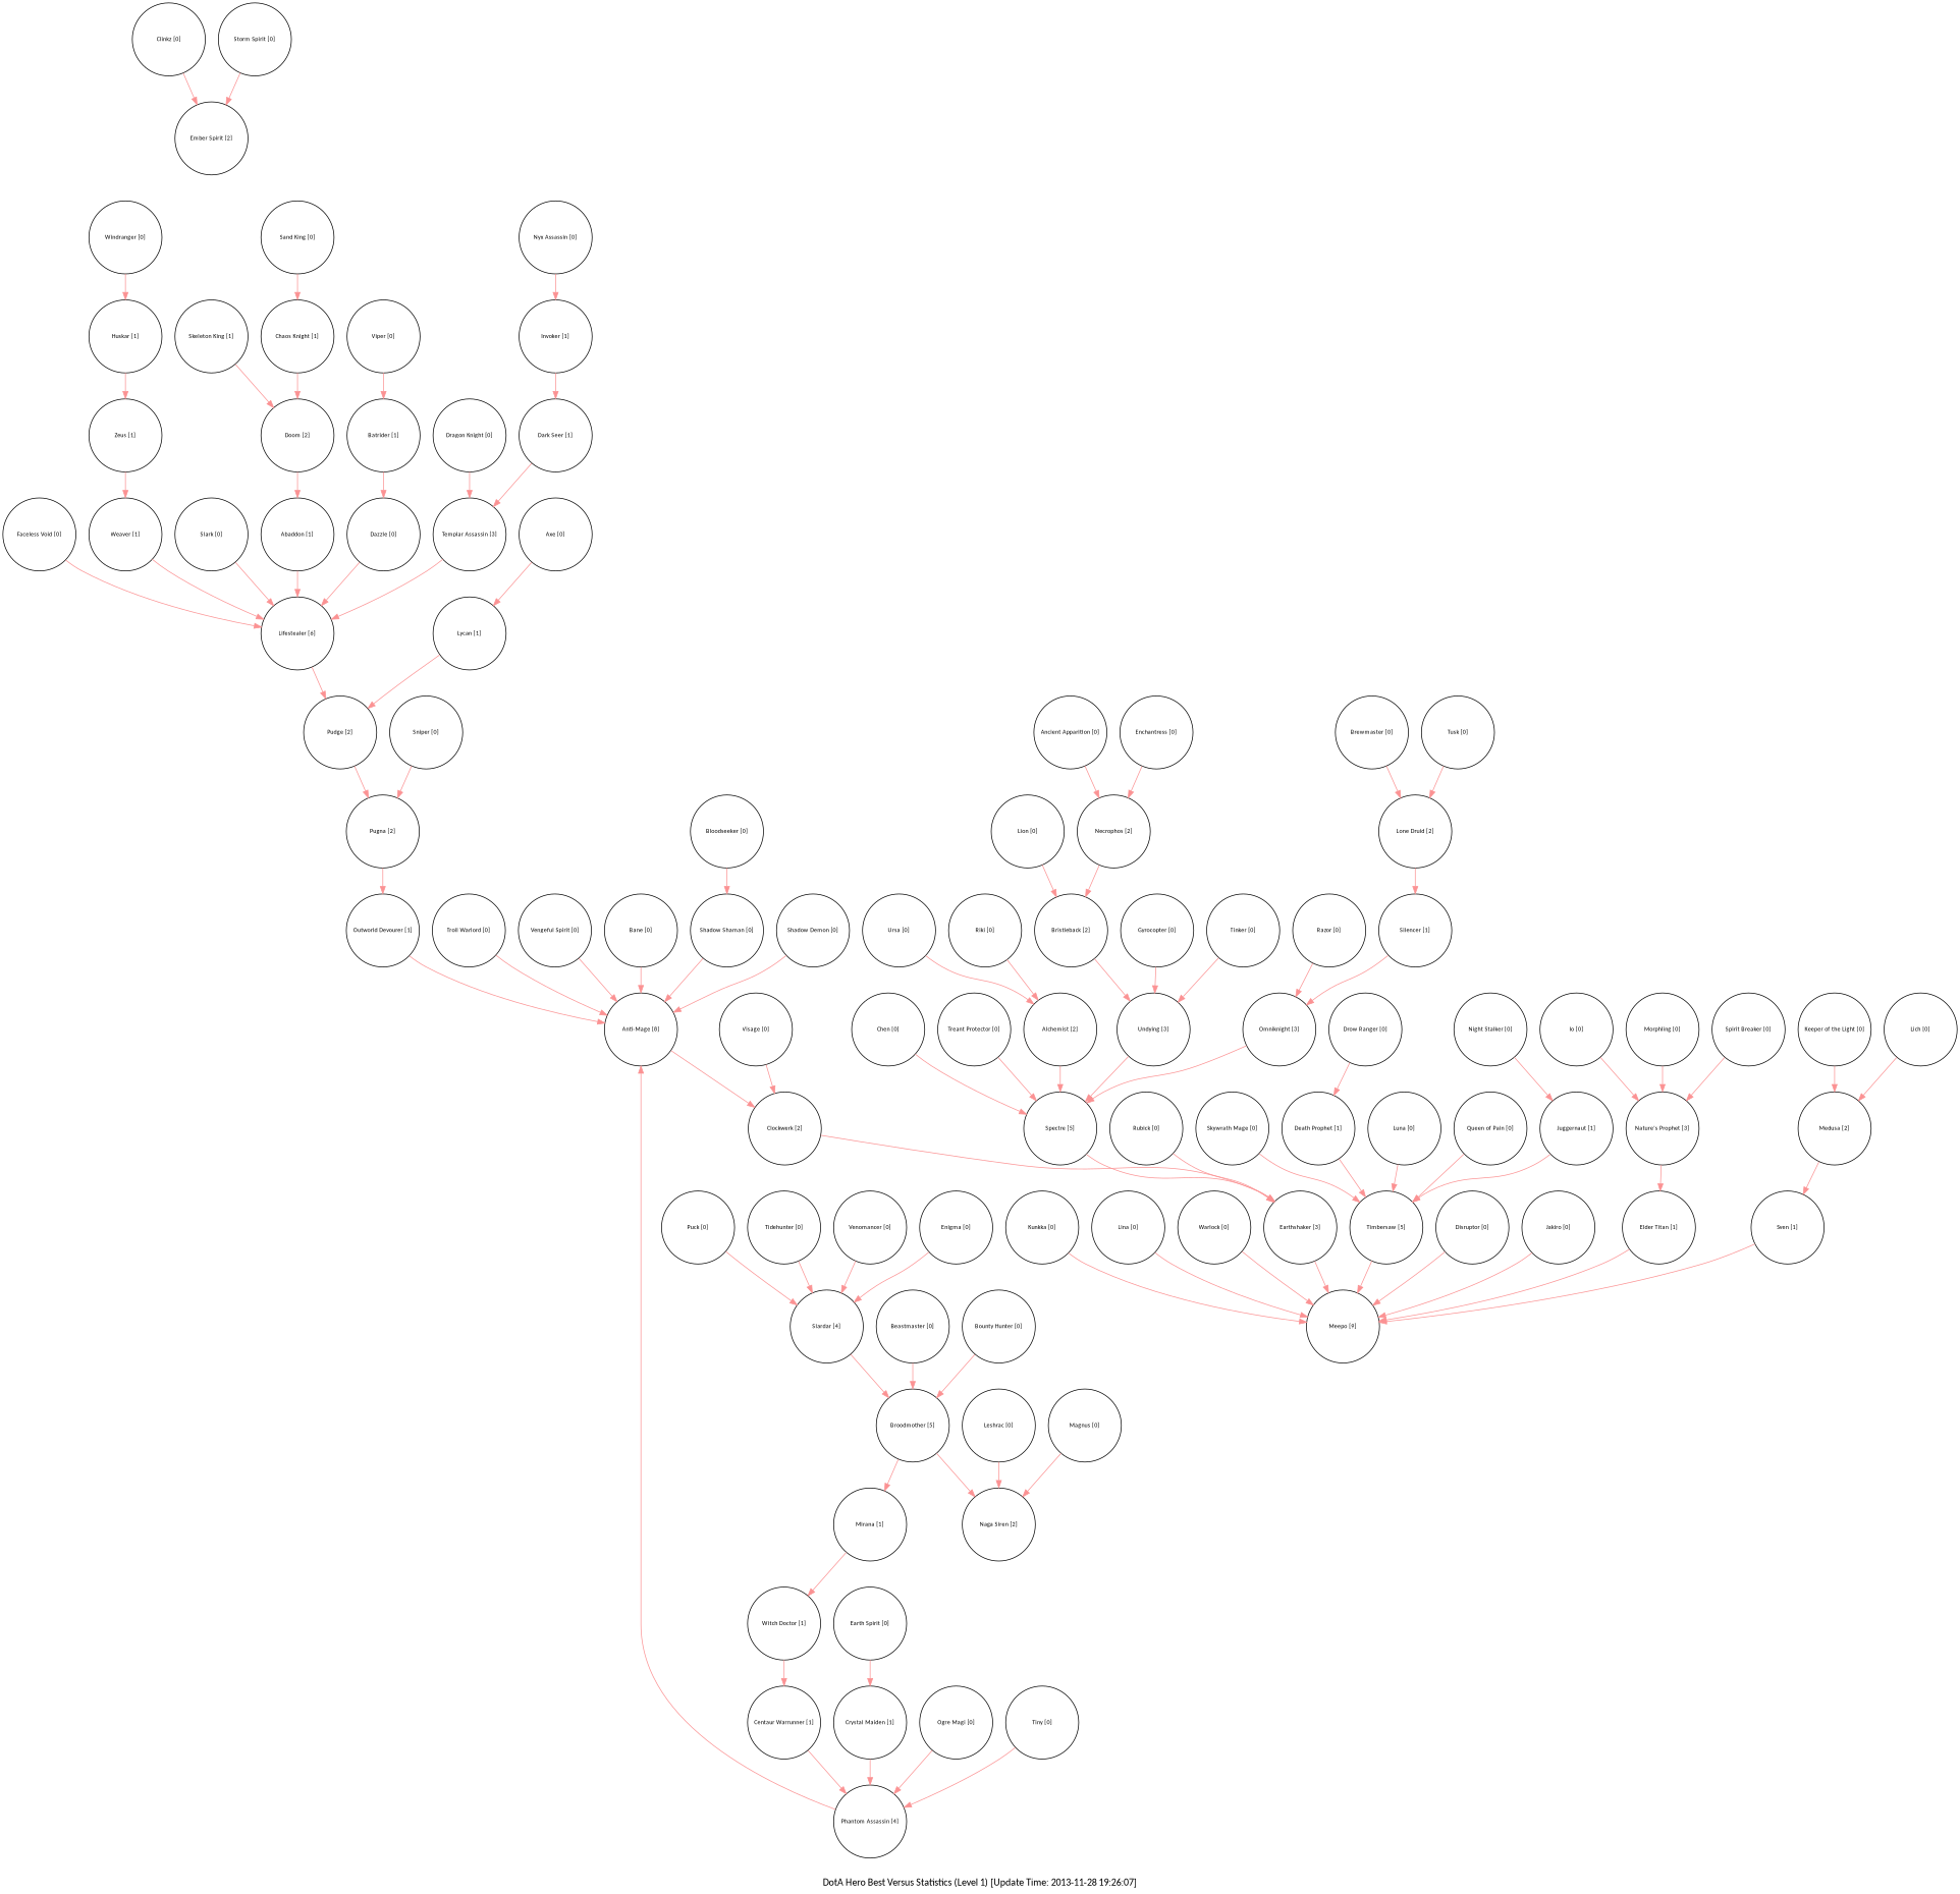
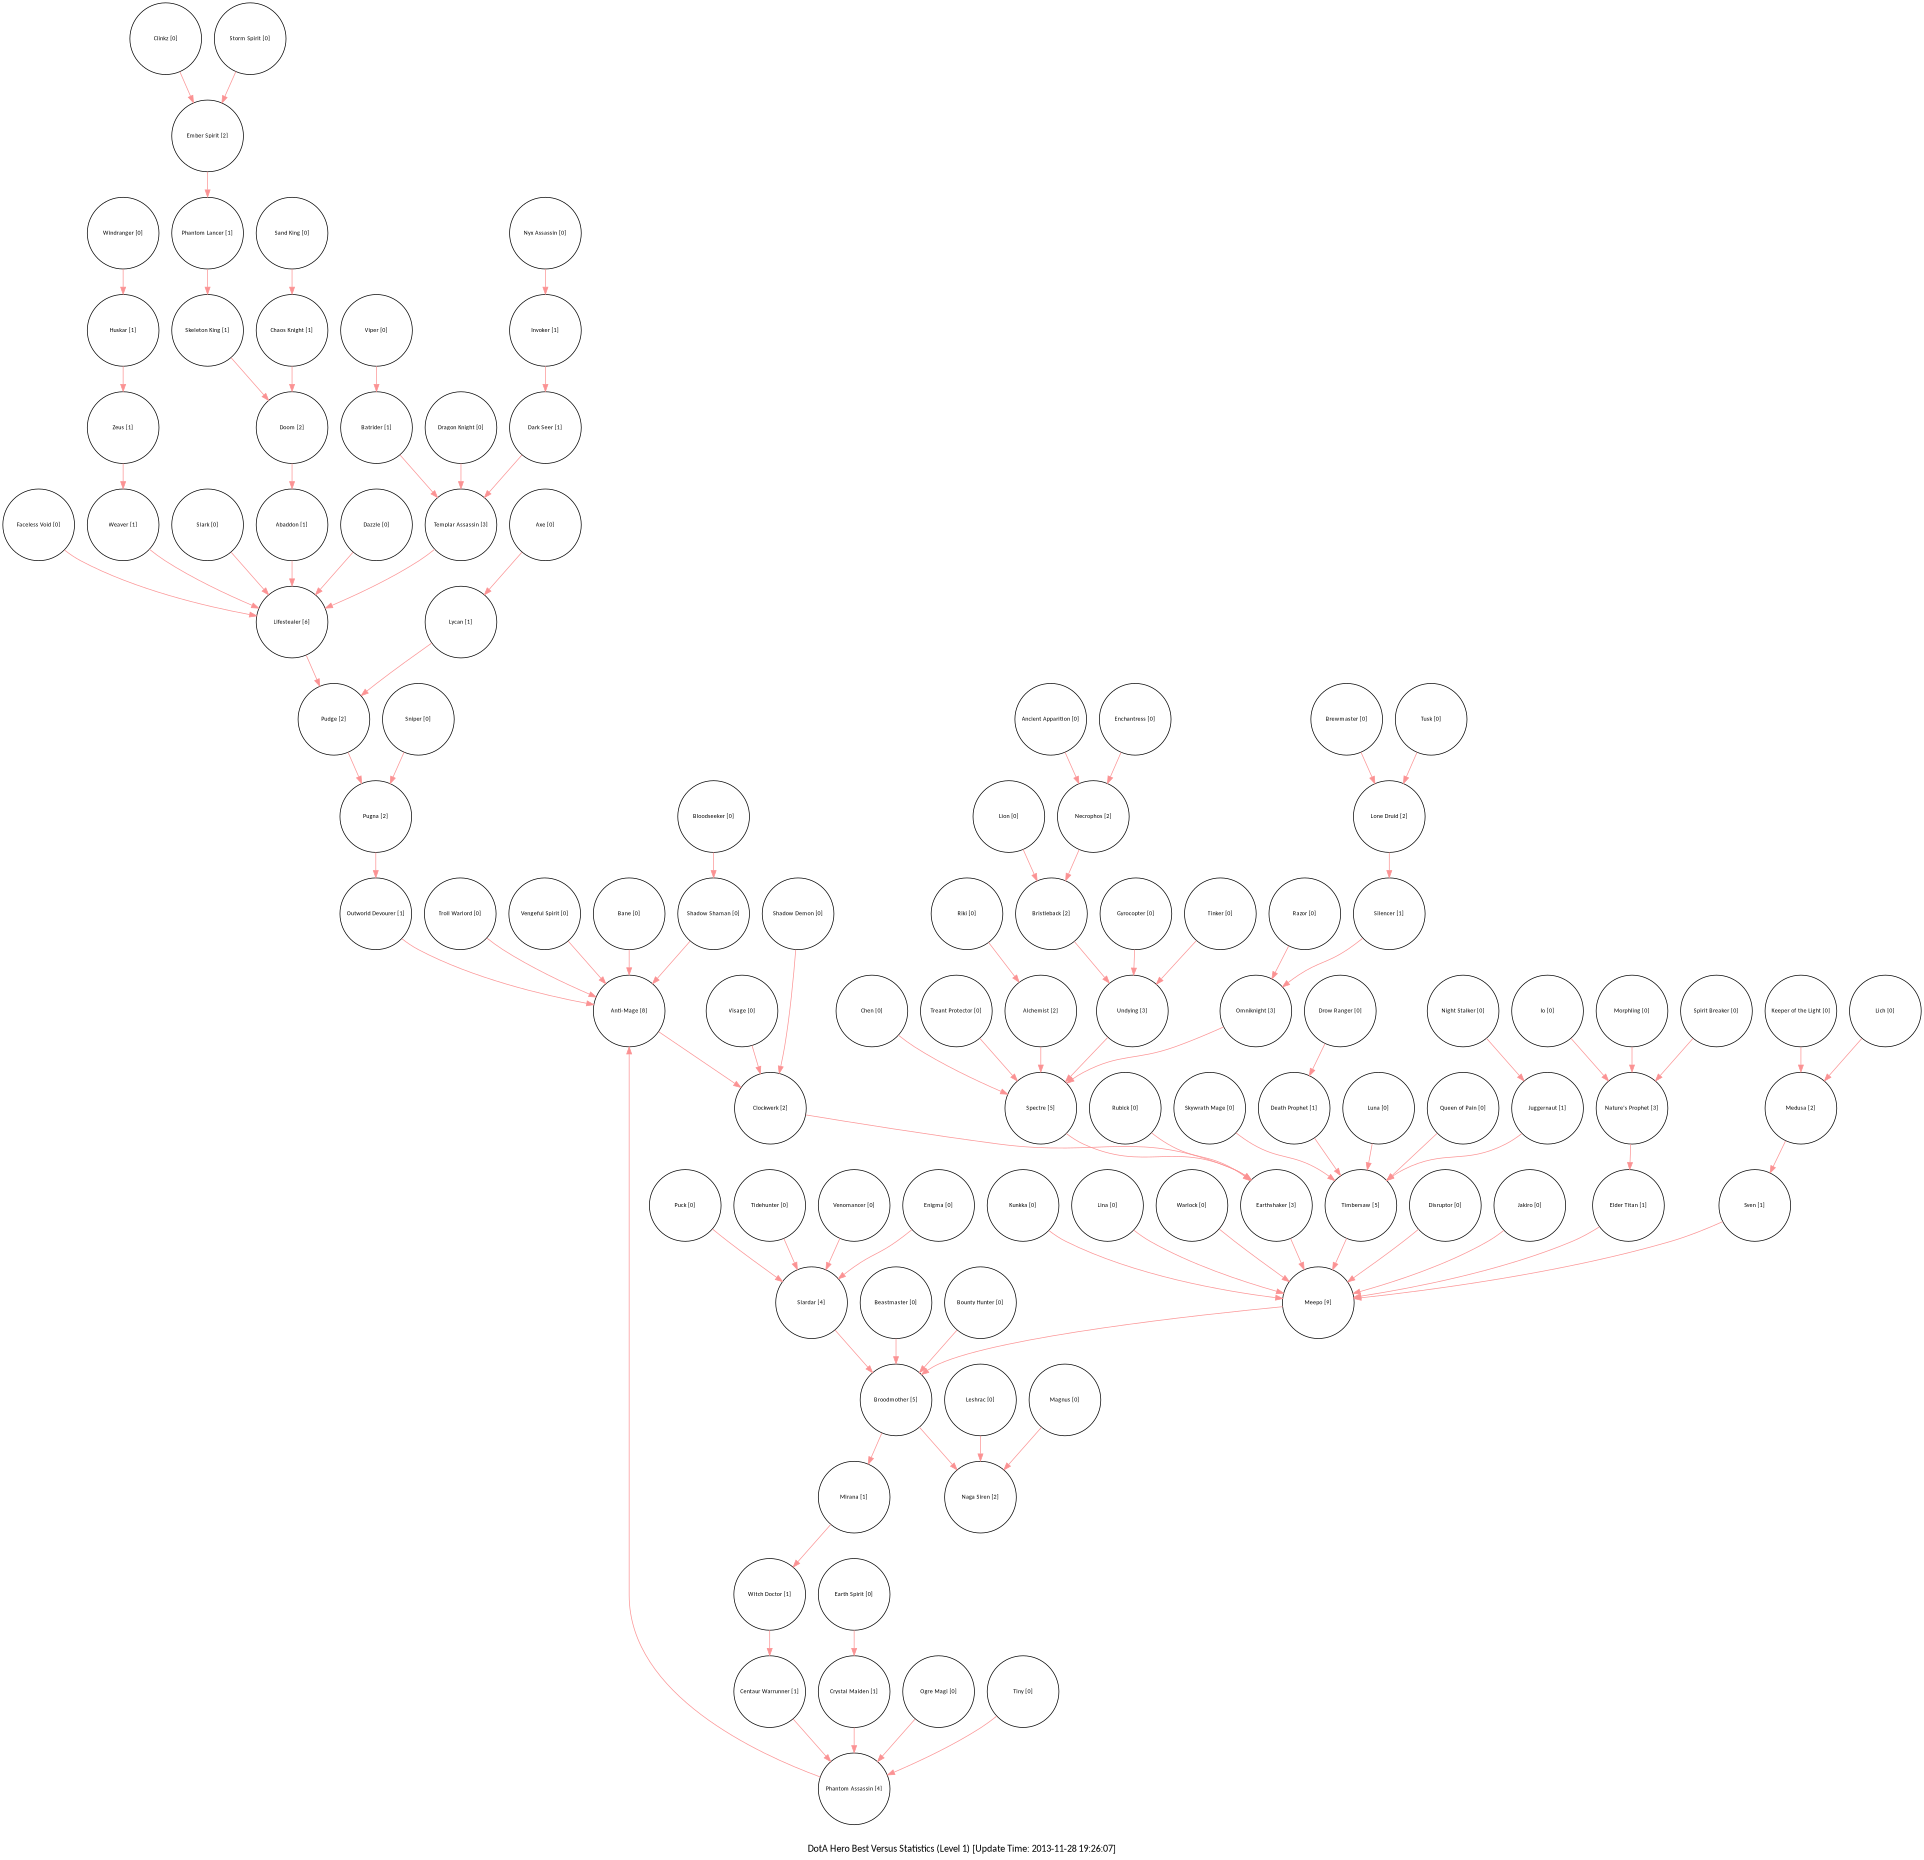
  digraph {
    fontname=Calibri
    label="DotA Hero Best Versus Statistics (Level 1) [Update Time: 2013-11-28 19:26:07]"
    splines=true
    node [fixedsize=true fontname=Calibri fontsize=9]
    edge [color="#fb9293"]
    n1 [height=1.4 label="Abaddon [1]" width=1.4]
    n2 [height=1.4 label="Lifestealer [6]" width=1.4]
    n3 [height=1.4 label="Pudge [2]" width=1.4]
    n4 [height=1.4 label="Pugna [2]" width=1.4]
    n5 [height=1.4 label="Alchemist [2]" width=1.4]
    n6 [height=1.4 label="Spectre [5]" width=1.4]
    n7 [height=1.4 label="Earthshaker [3]" width=1.4]
    n8 [height=1.4 label="Meepo [9]" width=1.4]
    n9 [height=1.4 label="Ancient Apparition [0]" width=1.4]
    n10 [height=1.4 label="Necrophos [2]" width=1.4]
    n11 [height=1.4 label="Bristleback [2]" width=1.4]
    n12 [height=1.4 label="Undying [3]" width=1.4]
    n13 [height=1.4 label="Anti-Mage [8]" width=1.4]
    n14 [height=1.4 label="Clockwerk [2]" width=1.4]
    n15 [height=1.4 label="Axe [0]" width=1.4]
    n16 [height=1.4 label="Lycan [1]" width=1.4]
    n17 [height=1.4 label="Bane [0]" width=1.4]
    n18 [height=1.4 label="Batrider [1]" width=1.4]
    n19 [height=1.4 label="Templar Assassin [3]" width=1.4]
    n20 [height=1.4 label="Beastmaster [0]" width=1.4]
    n21 [height=1.4 label="Broodmother [5]" width=1.4]
    n22 [height=1.4 label="Mirana [1]" width=1.4]
    n23 [height=1.4 label="Naga Siren [2]" width=1.4]
    n24 [height=1.4 label="Witch Doctor [1]" width=1.4]
    n25 [height=1.4 label="Bloodseeker [0]" width=1.4]
    n26 [height=1.4 label="Shadow Shaman [0]" width=1.4]
    n27 [height=1.4 label="Bounty Hunter [0]" width=1.4]
    n28 [height=1.4 label="Brewmaster [0]" width=1.4]
    n29 [height=1.4 label="Lone Druid [2]" width=1.4]
    n30 [height=1.4 label="Silencer [1]" width=1.4]
    n31 [height=1.4 label="Omniknight [3]" width=1.4]
    n32 [height=1.4 label="Centaur Warrunner [1]" width=1.4]
    n33 [height=1.4 label="Phantom Assassin [4]" width=1.4]
    n34 [height=1.4 label="Chaos Knight [1]" width=1.4]
    n35 [height=1.4 label="Doom [2]" width=1.4]
    n36 [height=1.4 label="Chen [0]" width=1.4]
    n37 [height=1.4 label="Clinkz [0]" width=1.4]
    n38 [height=1.4 label="Ember Spirit [2]" width=1.4]
+   n39 [height=1.4 label="Phantom Lancer [1]" width=1.4]
    n40 [height=1.4 label="Skeleton King [1]" width=1.4]
    n41 [height=1.4 label="Crystal Maiden [1]" width=1.4]
    n42 [height=1.4 label="Dark Seer [1]" width=1.4]
    n43 [height=1.4 label="Dazzle [0]" width=1.4]
    n44 [height=1.4 label="Death Prophet [1]" width=1.4]
    n45 [height=1.4 label="Timbersaw [5]" width=1.4]
    n46 [height=1.4 label="Disruptor [0]" width=1.4]
    n47 [height=1.4 label="Dragon Knight [0]" width=1.4]
    n48 [height=1.4 label="Drow Ranger [0]" width=1.4]
    n49 [height=1.4 label="Earth Spirit [0]" width=1.4]
    n50 [height=1.4 label="Elder Titan [1]" width=1.4]
    n51 [height=1.4 label="Enchantress [0]" width=1.4]
    n52 [height=1.4 label="Enigma [0]" width=1.4]
    n53 [height=1.4 label="Slardar [4]" width=1.4]
    n54 [height=1.4 label="Faceless Void [0]" width=1.4]
    n55 [height=1.4 label="Gyrocopter [0]" width=1.4]
    n56 [height=1.4 label="Huskar [1]" width=1.4]
    n57 [height=1.4 label="Zeus [1]" width=1.4]
    n58 [height=1.4 label="Weaver [1]" width=1.4]
    n59 [height=1.4 label="Invoker [1]" width=1.4]
    n60 [height=1.4 label="Io [0]" width=1.4]
    n61 [height=1.4 label="Nature's Prophet [3]" width=1.4]
    n62 [height=1.4 label="Jakiro [0]" width=1.4]
    n63 [height=1.4 label="Juggernaut [1]" width=1.4]
    n64 [height=1.4 label="Keeper of the Light [0]" width=1.4]
    n65 [height=1.4 label="Medusa [2]" width=1.4]
    n66 [height=1.4 label="Sven [1]" width=1.4]
    n67 [height=1.4 label="Kunkka [0]" width=1.4]
    n68 [height=1.4 label="Leshrac [0]" width=1.4]
    n69 [height=1.4 label="Lich [0]" width=1.4]
    n70 [height=1.4 label="Outworld Devourer [1]" width=1.4]
    n71 [height=1.4 label="Lina [0]" width=1.4]
    n72 [height=1.4 label="Lion [0]" width=1.4]
    n73 [height=1.4 label="Luna [0]" width=1.4]
    n74 [height=1.4 label="Magnus [0]" width=1.4]
    n75 [height=1.4 label="Morphling [0]" width=1.4]
    n76 [height=1.4 label="Night Stalker [0]" width=1.4]
    n77 [height=1.4 label="Nyx Assassin [0]" width=1.4]
    n78 [height=1.4 label="Ogre Magi [0]" width=1.4]
    n79 [height=1.4 label="Puck [0]" width=1.4]
    n80 [height=1.4 label="Queen of Pain [0]" width=1.4]
    n81 [height=1.4 label="Razor [0]" width=1.4]
    n82 [height=1.4 label="Riki [0]" width=1.4]
    n83 [height=1.4 label="Rubick [0]" width=1.4]
    n84 [height=1.4 label="Sand King [0]" width=1.4]
    n85 [height=1.4 label="Shadow Demon [0]" width=1.4]
    n86 [height=1.4 label="Skywrath Mage [0]" width=1.4]
    n87 [height=1.4 label="Slark [0]" width=1.4]
    n88 [height=1.4 label="Sniper [0]" width=1.4]
    n89 [height=1.4 label="Spirit Breaker [0]" width=1.4]
    n90 [height=1.4 label="Storm Spirit [0]" width=1.4]
    n91 [height=1.4 label="Tidehunter [0]" width=1.4]
    n92 [height=1.4 label="Tinker [0]" width=1.4]
    n93 [height=1.4 label="Tiny [0]" width=1.4]
    n94 [height=1.4 label="Treant Protector [0]" width=1.4]
    n95 [height=1.4 label="Troll Warlord [0]" width=1.4]
    n96 [height=1.4 label="Tusk [0]" width=1.4]
-   n97 [height=1.4 label="Ursa [0]" width=1.4]
    n98 [height=1.4 label="Vengeful Spirit [0]" width=1.4]
    n99 [height=1.4 label="Venomancer [0]" width=1.4]
    n100 [height=1.4 label="Viper [0]" width=1.4]
    n101 [height=1.4 label="Visage [0]" width=1.4]
    n102 [height=1.4 label="Warlock [0]" width=1.4]
    n103 [height=1.4 label="Windranger [0]" width=1.4]
    n1 -> n2
    n2 -> n3
    n3 -> n4
    n4 -> n70
    n5 -> n6
    n6 -> n7
    n7 -> n8
+   n8 -> n21
    n9 -> n10
    n10 -> n11
    n11 -> n12
    n12 -> n6
    n13 -> n14
    n14 -> n7
    n15 -> n16
    n16 -> n3
    n17 -> n13
-   n18 -> n43
+   n18 -> n19
    n19 -> n2
    n20 -> n21
    n21 -> n22
    n21 -> n23
    n22 -> n24
    n24 -> n32
    n25 -> n26
    n26 -> n13
    n27 -> n21
    n28 -> n29
    n29 -> n30
    n30 -> n31
    n31 -> n6
    n32 -> n33
    n33 -> n13
    n34 -> n35
    n35 -> n1
    n36 -> n6
    n37 -> n38
+   n38 -> n39
+   n39 -> n40
    n40 -> n35
    n41 -> n33
    n42 -> n19
    n43 -> n2
    n44 -> n45
    n45 -> n8
    n46 -> n8
    n47 -> n19
    n48 -> n44
    n49 -> n41
    n50 -> n8
    n51 -> n10
    n52 -> n53
    n53 -> n21
    n54 -> n2
    n55 -> n12
    n56 -> n57
    n57 -> n58
    n58 -> n2
    n59 -> n42
    n60 -> n61
    n61 -> n50
    n62 -> n8
    n63 -> n45
    n64 -> n65
    n65 -> n66
    n66 -> n8
    n67 -> n8
    n68 -> n23
    n69 -> n65
    n70 -> n13
    n71 -> n8
    n72 -> n11
    n73 -> n45
    n74 -> n23
    n75 -> n61
    n76 -> n63
    n77 -> n59
    n78 -> n33
    n79 -> n53
    n80 -> n45
    n81 -> n31
    n82 -> n5
    n83 -> n7
    n84 -> n34
-   n85 -> n13
+   n85 -> n14
    n86 -> n45
    n87 -> n2
    n88 -> n4
    n89 -> n61
    n90 -> n38
    n91 -> n53
    n92 -> n12
    n93 -> n33
    n94 -> n6
    n95 -> n13
    n96 -> n29
-   n97 -> n5
    n98 -> n13
    n99 -> n53
    n100 -> n18
    n101 -> n14
    n102 -> n8
    n103 -> n56
  }
